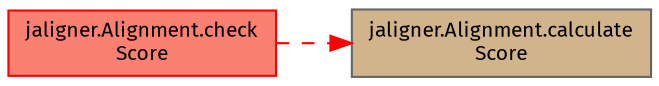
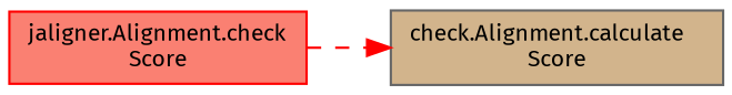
  digraph {
    rankdir=LR
    fontname="Fira Sans"
    node [fontname="Fira Sans" fontsize=10 shape=record style=filled]
    n1 [color=red fillcolor=salmon fontcolor=black height=0.2 label="jaligner.Alignment.check\lScore" width=0.4]
-   n2 [color=gray40 fillcolor=tan height=0.2 label="jaligner.Alignment.calculate\lScore" width=0.4]
+   n2 [color=gray40 fillcolor=tan height=0.2 label="check.Alignment.calculate\lScore" width=0.4]
    n1 -> n2 [color=red fontname="Fira Sans" fontsize=10 labelfontname=Helvetica labelfontsize=10 style=dashed]
  }
